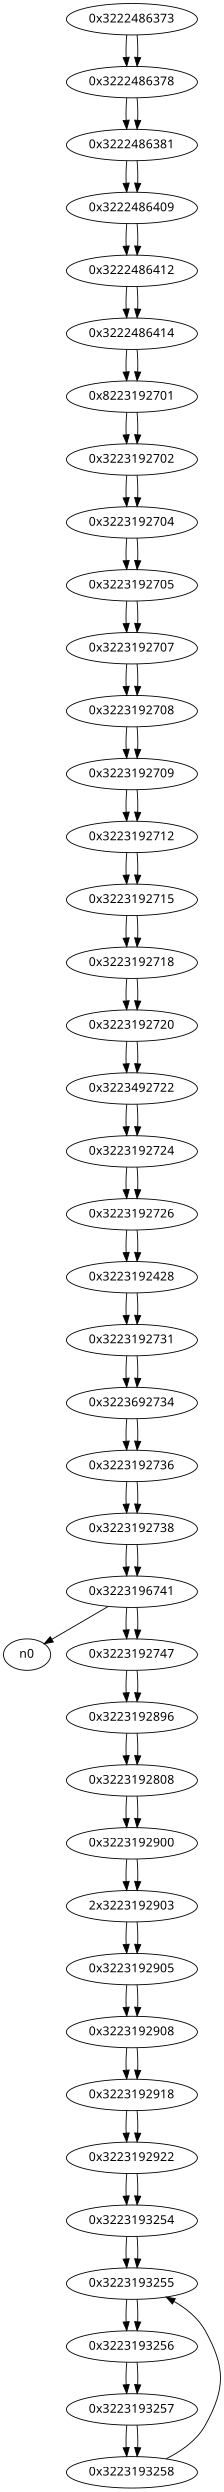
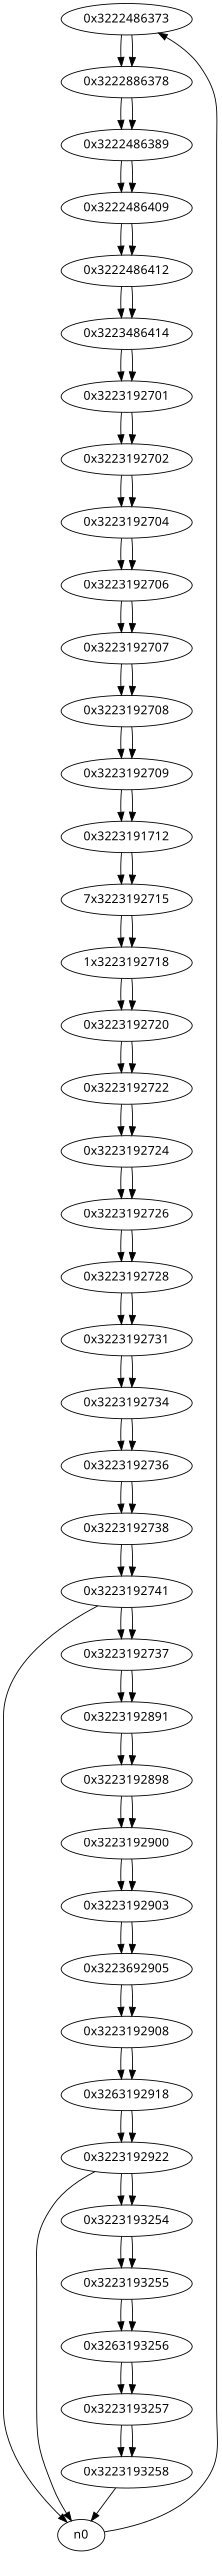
  digraph {
    fontname="Noto Sans"
    node [fontname="Noto Sans"]
    edge [fontname="Noto Sans"]
    n1 [label="0x3222486373"]
-   n2 [label="0x3222486378"]
-   n3 [label="0x3222486381"]
+   n2 [label="0x3222886378"]
+   n3 [label="0x3222486389"]
    n4 [label="0x3222486409"]
    n5 [label="0x3222486412"]
    n0
-   n6 [label="0x3222486414"]
-   n7 [label="0x8223192701"]
+   n6 [label="0x3223486414"]
+   n7 [label="0x3223192701"]
    n8 [label="0x3223192702"]
    n9 [label="0x3223192704"]
-   n10 [label="0x3223192705"]
+   n10 [label="0x3223192706"]
    n11 [label="0x3223192707"]
    n12 [label="0x3223192708"]
    n13 [label="0x3223192709"]
-   n14 [label="0x3223192712"]
-   n15 [label="0x3223192715"]
-   n16 [label="0x3223192718"]
+   n14 [label="0x3223191712"]
+   n15 [label="7x3223192715"]
+   n16 [label="1x3223192718"]
    n17 [label="0x3223192720"]
-   n18 [label="0x3223492722"]
+   n18 [label="0x3223192722"]
    n19 [label="0x3223192724"]
    n20 [label="0x3223192726"]
-   n21 [label="0x3223192428"]
+   n21 [label="0x3223192728"]
    n22 [label="0x3223192731"]
-   n23 [label="0x3223692734"]
+   n23 [label="0x3223192734"]
    n24 [label="0x3223192736"]
    n25 [label="0x3223192738"]
-   n26 [label="0x3223196741"]
-   n27 [label="0x3223192747"]
-   n28 [label="0x3223192896"]
-   n29 [label="0x3223192808"]
+   n26 [label="0x3223192741"]
+   n27 [label="0x3223192737"]
+   n28 [label="0x3223192891"]
+   n29 [label="0x3223192898"]
    n30 [label="0x3223192900"]
-   n31 [label="2x3223192903"]
-   n32 [label="0x3223192905"]
+   n31 [label="0x3223192903"]
+   n32 [label="0x3223692905"]
    n33 [label="0x3223192908"]
-   n34 [label="0x3223192918"]
+   n34 [label="0x3263192918"]
    n35 [label="0x3223192922"]
    n36 [label="0x3223193254"]
    n37 [label="0x3223193255"]
-   n38 [label="0x3223193256"]
+   n38 [label="0x3263193256"]
    n39 [label="0x3223193257"]
    n40 [label="0x3223193258"]
    n1 -> n2
    n1 -> n2
    n2 -> n3
    n2 -> n3
    n3 -> n4
    n3 -> n4
    n4 -> n5
    n4 -> n5
    n5 -> n6
    n5 -> n6
+   n0 -> n1
    n6 -> n7
    n6 -> n7
    n7 -> n8
    n7 -> n8
    n8 -> n9
    n8 -> n9
    n9 -> n10
    n9 -> n10
    n10 -> n11
    n10 -> n11
    n11 -> n12
    n11 -> n12
    n12 -> n13
    n12 -> n13
    n13 -> n14
    n13 -> n14
    n14 -> n15
    n14 -> n15
    n15 -> n16
    n15 -> n16
    n16 -> n17
    n16 -> n17
    n17 -> n18
    n17 -> n18
    n18 -> n19
    n18 -> n19
    n19 -> n20
    n19 -> n20
    n20 -> n21
    n20 -> n21
    n21 -> n22
    n21 -> n22
    n22 -> n23
    n22 -> n23
    n23 -> n24
    n23 -> n24
    n24 -> n25
    n24 -> n25
    n25 -> n26
    n25 -> n26
    n26 -> n0
    n26 -> n27
    n26 -> n27
    n27 -> n28
    n27 -> n28
    n28 -> n29
    n28 -> n29
    n29 -> n30
    n29 -> n30
    n30 -> n31
    n30 -> n31
    n31 -> n32
    n31 -> n32
    n32 -> n33
    n32 -> n33
    n33 -> n34
    n33 -> n34
    n34 -> n35
    n34 -> n35
+   n35 -> n0
    n35 -> n36
    n35 -> n36
    n36 -> n37
    n36 -> n37
    n37 -> n38
    n37 -> n38
    n38 -> n39
    n38 -> n39
    n39 -> n40
    n39 -> n40
-   n40 -> n37
+   n40 -> n0
  }
